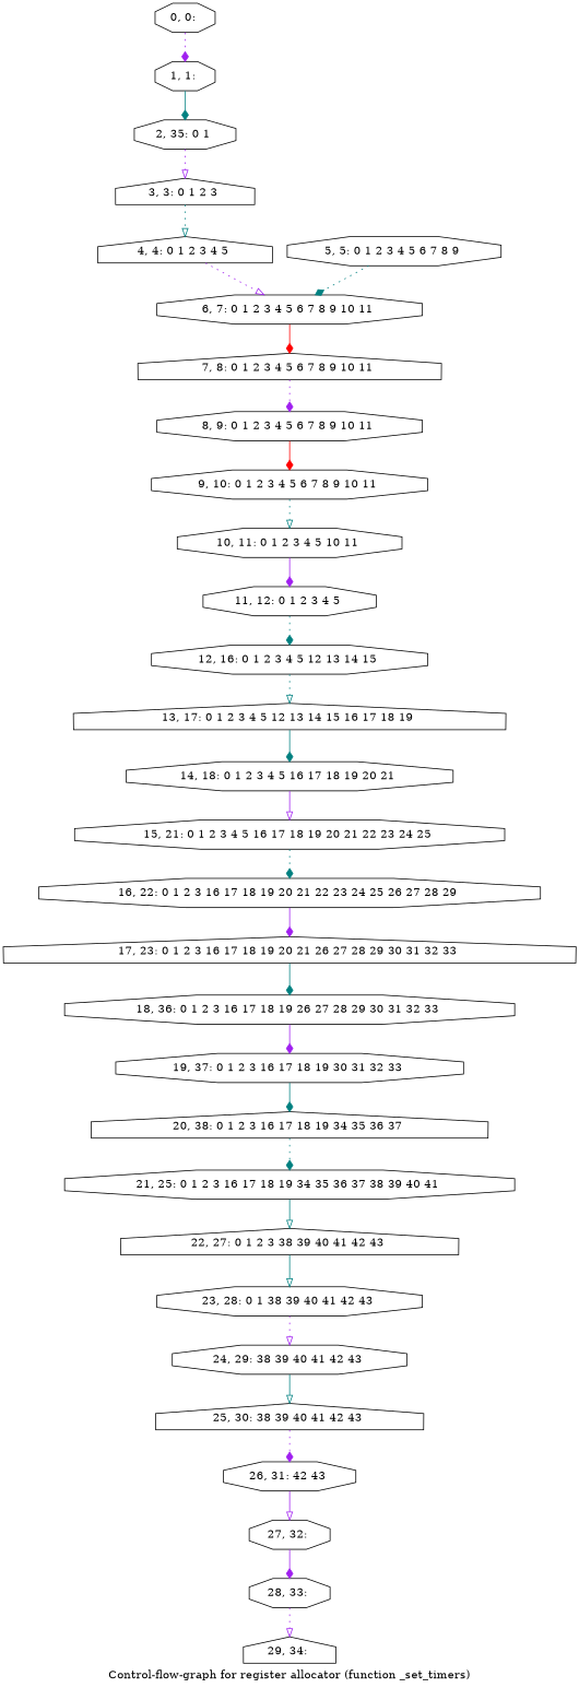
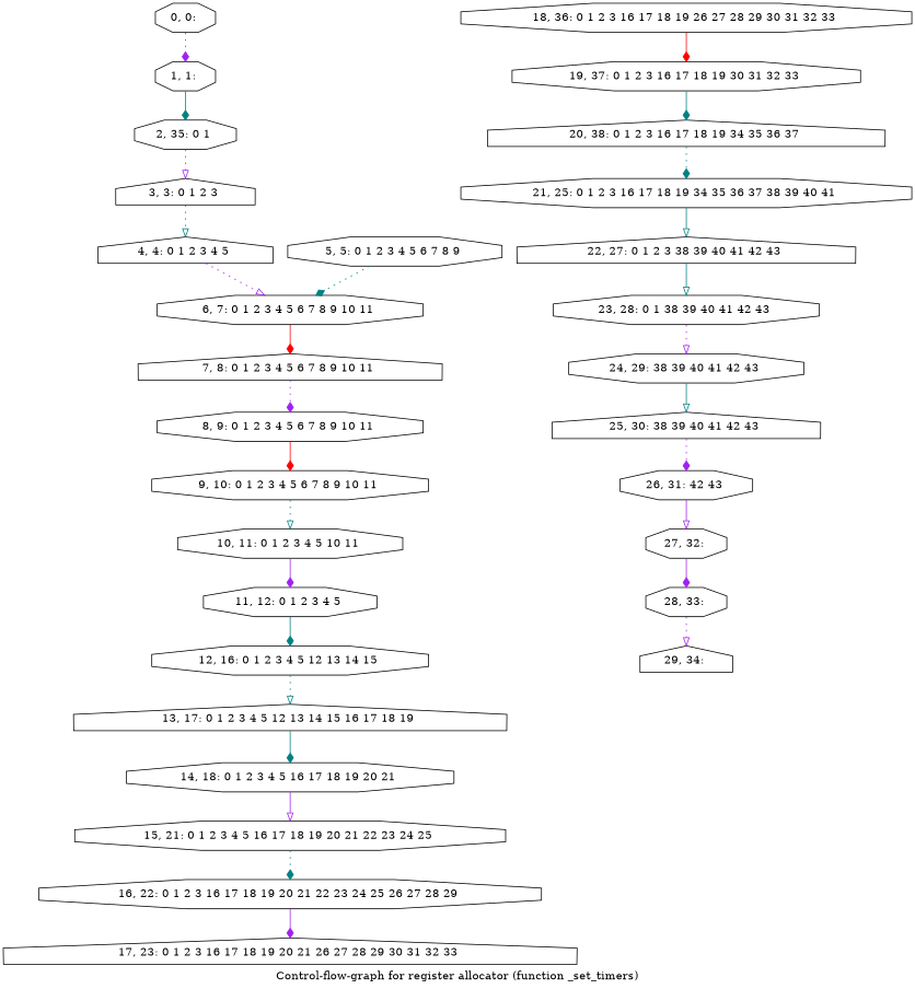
  digraph {
    label="Control-flow-graph for register allocator (function _set_timers)"
    node [shape=octagon]
    edge [arrowhead=diamond color=teal style=solid]
    n1 [label="0, 0: "]
    n2 [label="1, 1: "]
    n3 [label="2, 35: 0 1 "]
    n4 [label="3, 3: 0 1 2 3 " shape=house]
    n5 [label="4, 4: 0 1 2 3 4 5 " shape=house]
    n6 [label="6, 7: 0 1 2 3 4 5 6 7 8 9 10 11 "]
    n7 [label="5, 5: 0 1 2 3 4 5 6 7 8 9 "]
    n8 [label="7, 8: 0 1 2 3 4 5 6 7 8 9 10 11 " shape=house]
    n9 [label="8, 9: 0 1 2 3 4 5 6 7 8 9 10 11 "]
    n10 [label="9, 10: 0 1 2 3 4 5 6 7 8 9 10 11 "]
    n11 [label="10, 11: 0 1 2 3 4 5 10 11 "]
    n12 [label="11, 12: 0 1 2 3 4 5 "]
    n13 [label="12, 16: 0 1 2 3 4 5 12 13 14 15 "]
    n14 [label="13, 17: 0 1 2 3 4 5 12 13 14 15 16 17 18 19 " shape=house]
    n15 [label="14, 18: 0 1 2 3 4 5 16 17 18 19 20 21 "]
    n16 [label="15, 21: 0 1 2 3 4 5 16 17 18 19 20 21 22 23 24 25 "]
    n17 [label="16, 22: 0 1 2 3 16 17 18 19 20 21 22 23 24 25 26 27 28 29 "]
    n18 [label="17, 23: 0 1 2 3 16 17 18 19 20 21 26 27 28 29 30 31 32 33 " shape=house]
    n19 [label="18, 36: 0 1 2 3 16 17 18 19 26 27 28 29 30 31 32 33 "]
    n20 [label="19, 37: 0 1 2 3 16 17 18 19 30 31 32 33 "]
    n21 [label="20, 38: 0 1 2 3 16 17 18 19 34 35 36 37 " shape=house]
    n22 [label="21, 25: 0 1 2 3 16 17 18 19 34 35 36 37 38 39 40 41 "]
    n23 [label="22, 27: 0 1 2 3 38 39 40 41 42 43 " shape=house]
    n24 [label="23, 28: 0 1 38 39 40 41 42 43 "]
    n25 [label="24, 29: 38 39 40 41 42 43 "]
    n26 [label="25, 30: 38 39 40 41 42 43 " shape=house]
    n27 [label="26, 31: 42 43 "]
    n28 [label="27, 32: "]
    n29 [label="28, 33: "]
    n30 [label="29, 34: " shape=house]
    n1 -> n2 [color=purple style=dotted]
    n2 -> n3
    n3 -> n4 [arrowhead=onormal color=purple style=dotted]
    n4 -> n5 [arrowhead=onormal style=dotted]
    n5 -> n6 [arrowhead=onormal color=purple style=dotted]
    n6 -> n8 [color=red]
    n7 -> n6 [style=dotted]
    n8 -> n9 [color=purple style=dotted]
    n9 -> n10 [color=red]
    n10 -> n11 [arrowhead=onormal style=dotted]
    n11 -> n12 [color=purple]
-   n12 -> n13 [style=dotted]
+   n12 -> n13
    n13 -> n14 [arrowhead=onormal style=dotted]
    n14 -> n15
    n15 -> n16 [arrowhead=onormal color=purple]
    n16 -> n17 [style=dotted]
    n17 -> n18 [color=purple]
-   n18 -> n19
-   n19 -> n20 [color=purple]
+   n19 -> n20 [color=red]
    n20 -> n21
    n21 -> n22 [style=dotted]
    n22 -> n23 [arrowhead=onormal]
    n23 -> n24 [arrowhead=onormal]
    n24 -> n25 [arrowhead=onormal color=purple style=dotted]
    n25 -> n26 [arrowhead=onormal]
    n26 -> n27 [color=purple style=dotted]
    n27 -> n28 [arrowhead=onormal color=purple]
    n28 -> n29 [color=purple]
    n29 -> n30 [arrowhead=onormal color=purple style=dotted]
  }
